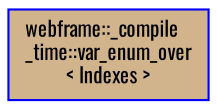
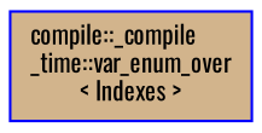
  digraph {
    rankdir=LR
    fontname=Oswald
-   n1 [color=blue fillcolor=tan fontname=Oswald fontsize=10 height=0.2 label="webframe::_compile\l_time::var_enum_over\l\< Indexes \>" shape=record style=filled width=0.4]
+   n1 [color=blue fillcolor=tan fontname=Oswald fontsize=10 height=0.2 label="compile::_compile\l_time::var_enum_over\l\< Indexes \>" shape=record style=filled width=0.4]
  }
